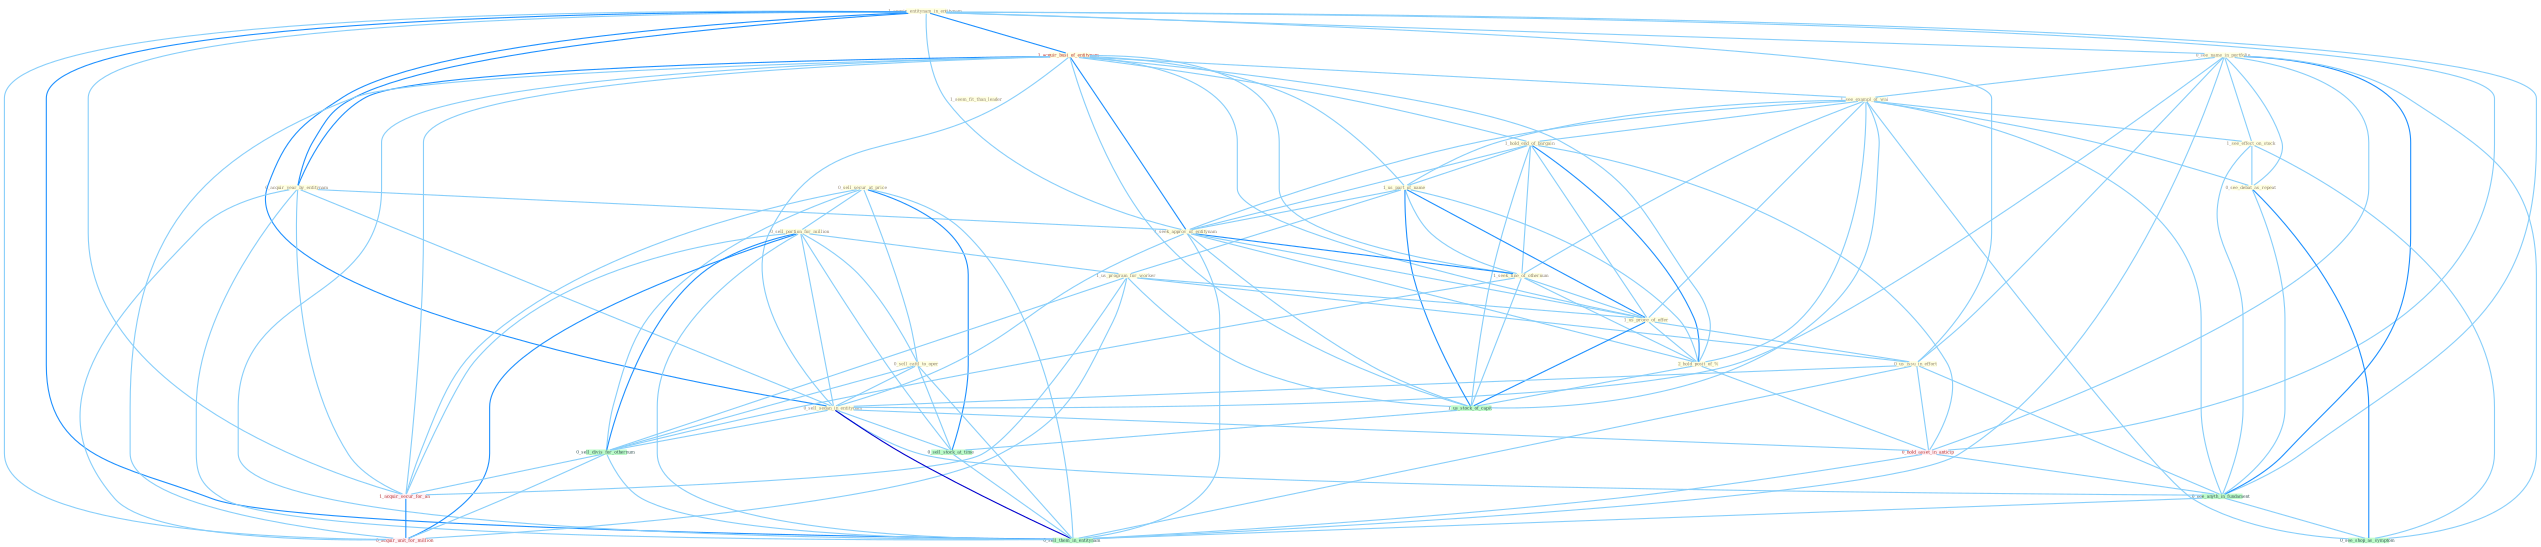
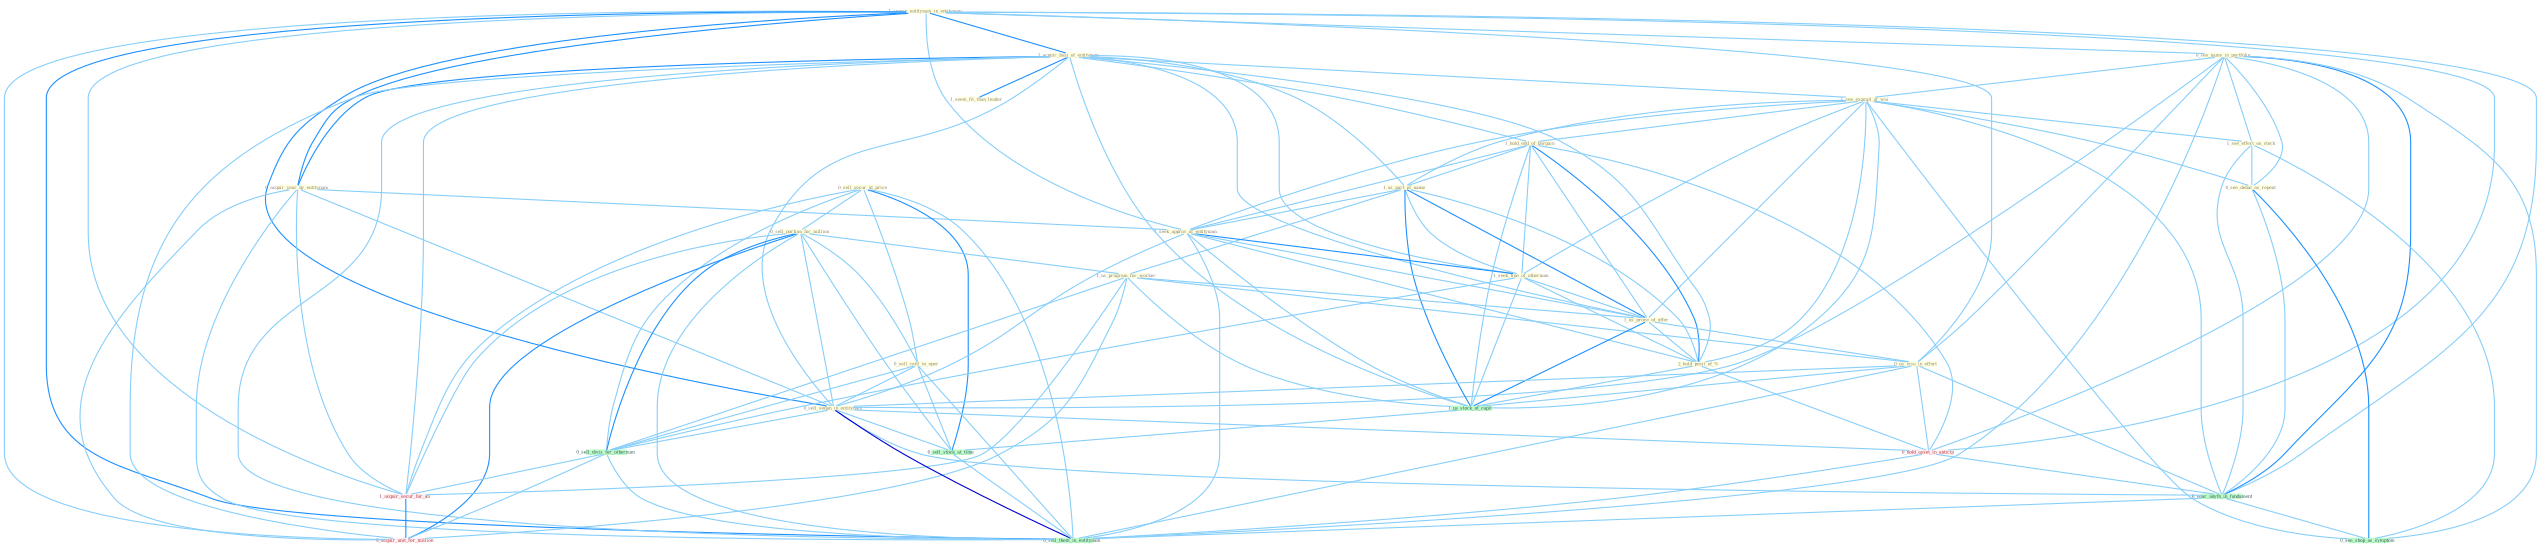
  graph {
    node [color="#ffffe0" fixedsize=true fontcolor="#8b7d6b" fontsize=4 shape=polygon style=filled]
    edge [color="#87cefa" w=1]
    "1_acquir_entitynam_in_entitynam " [height=.06 width=.5]
-   "1_acquir_busi_of_entitynam " [fontcolor="#b22222" height=.06 width=.5]
+   "1_acquir_busi_of_entitynam " [height=.06 width=.5]
    "0_see_name_in_portfolio " [height=.06 width=.5]
    "0_acquir_year_by_entitynam " [height=.06 width=.5]
    "1_seem_fit_than_leader " [height=.06 width=.5]
    "1_see_exampl_of_wai " [height=.06 width=.5]
    "0_sell_secur_at_price " [height=.06 width=.5]
    "1_hold_end_of_bargain " [height=.06 width=.5]
    "0_sell_portion_for_million " [height=.06 width=.5]
    "1_us_part_of_name " [height=.06 width=.5]
    "1_us_program_for_worker " [height=.06 width=.5]
    "1_seek_approv_of_entitynam " [height=.06 width=.5]
    "1_seek_fine_of_othernum " [height=.06 width=.5]
    "1_us_proce_of_offer " [height=.06 width=.5]
    "0_sell_cattl_to_oper " [height=.06 width=.5]
    "0_us_issu_in_effort " [height=.06 width=.5]
    "1_see_effect_on_stock " [height=.06 width=.5]
    "0_see_debat_as_repeat " [height=.06 width=.5]
    "0_sell_sedan_in_entitynam " [height=.06 width=.5]
    n20 [height=.06 label="2_hold_posit_of_%" width=.5]
    "1_acquir_secur_for_an " [color="#fff0f5" fontcolor="#b22222" height=.06 width=.5]
    "0_hold_asset_in_anticip " [color="#fff0f5" fontcolor="#b22222" height=.06 width=.5]
    "0_acquir_unit_for_million " [color="#fff0f5" fontcolor="#b22222" height=.06 width=.5]
-   "0_see_anyth_in_fundament " [color="#BDFCC9" fontcolor="#2f4f4f" height=.06 width=.5]
+   "0_see_anyth_in_fundament " [color="#BDFCC9" fontcolor="#2f4f4f" height=.06 width=.5 label="0_year_anyth_in_fundament"]
    "0_sell_them_in_entitynam " [color="#BDFCC9" fontcolor="#2f4f4f" height=.06 width=.5]
    "1_us_stock_of_capit " [color="#BDFCC9" fontcolor="#2f4f4f" height=.06 width=.5]
    "0_see_shop_as_symptom " [color="#BDFCC9" fontcolor="#2f4f4f" height=.06 width=.5]
    "0_sell_divis_for_othernum " [color="#BDFCC9" fontcolor="#2f4f4f" height=.06 width=.5]
    "0_sell_stock_at_time " [color="#BDFCC9" fontcolor="#2f4f4f" height=.06 width=.5]
    subgraph sub_1 {
      "1_acquir_entitynam_in_entitynam "
      "1_acquir_busi_of_entitynam "
      "0_see_name_in_portfolio "
      "0_acquir_year_by_entitynam "
      "1_seem_fit_than_leader "
      "1_see_exampl_of_wai "
      "0_sell_secur_at_price "
      "1_hold_end_of_bargain "
      "0_sell_portion_for_million "
      "1_us_part_of_name "
      "1_us_program_for_worker "
      "1_seek_approv_of_entitynam "
      "1_seek_fine_of_othernum "
      "1_us_proce_of_offer "
      "0_sell_cattl_to_oper "
      "0_us_issu_in_effort "
      "1_see_effect_on_stock "
      "0_see_debat_as_repeat "
      "0_sell_sedan_in_entitynam "
      n20
    }
    subgraph sub_2 {
      "1_acquir_secur_for_an "
      "0_hold_asset_in_anticip "
      "0_acquir_unit_for_million "
    }
    "1_acquir_entitynam_in_entitynam " -- "1_acquir_busi_of_entitynam " [color="#1e90ff" w=2]
    "1_acquir_entitynam_in_entitynam " -- "0_see_name_in_portfolio "
    "1_acquir_entitynam_in_entitynam " -- "0_acquir_year_by_entitynam " [color="#1e90ff" w=2]
    "1_acquir_entitynam_in_entitynam " -- "1_seek_approv_of_entitynam "
    "1_acquir_entitynam_in_entitynam " -- "0_us_issu_in_effort "
    "1_acquir_entitynam_in_entitynam " -- "0_sell_sedan_in_entitynam " [color="#1e90ff" w=2]
    "1_acquir_entitynam_in_entitynam " -- "1_acquir_secur_for_an "
    "1_acquir_entitynam_in_entitynam " -- "0_hold_asset_in_anticip "
    "1_acquir_entitynam_in_entitynam " -- "0_acquir_unit_for_million "
    "1_acquir_entitynam_in_entitynam " -- "0_see_anyth_in_fundament "
    "1_acquir_entitynam_in_entitynam " -- "0_sell_them_in_entitynam " [color="#1e90ff" w=2]
    "1_acquir_busi_of_entitynam " -- "0_acquir_year_by_entitynam " [color="#1e90ff" w=2]
    "1_acquir_busi_of_entitynam " -- "1_see_exampl_of_wai "
    "1_acquir_busi_of_entitynam " -- "1_hold_end_of_bargain "
    "1_acquir_busi_of_entitynam " -- "1_us_part_of_name "
-   "1_acquir_busi_of_entitynam " -- "1_seek_approv_of_entitynam " [color="#1e90ff" w=2]
+   "1_acquir_busi_of_entitynam " -- "1_seem_fit_than_leader " [color="#1e90ff" w=2]
    "1_acquir_busi_of_entitynam " -- "1_seek_fine_of_othernum "
    "1_acquir_busi_of_entitynam " -- "1_us_proce_of_offer "
    "1_acquir_busi_of_entitynam " -- "0_sell_sedan_in_entitynam "
    "1_acquir_busi_of_entitynam " -- n20
    "1_acquir_busi_of_entitynam " -- "1_acquir_secur_for_an "
    "1_acquir_busi_of_entitynam " -- "0_acquir_unit_for_million "
    "1_acquir_busi_of_entitynam " -- "0_sell_them_in_entitynam "
    "1_acquir_busi_of_entitynam " -- "1_us_stock_of_capit "
    "0_see_name_in_portfolio " -- "1_see_exampl_of_wai "
    "0_see_name_in_portfolio " -- "0_us_issu_in_effort "
    "0_see_name_in_portfolio " -- "1_see_effect_on_stock "
    "0_see_name_in_portfolio " -- "0_see_debat_as_repeat "
    "0_see_name_in_portfolio " -- "0_sell_sedan_in_entitynam "
    "0_see_name_in_portfolio " -- "0_hold_asset_in_anticip "
    "0_see_name_in_portfolio " -- "0_see_anyth_in_fundament " [color="#1e90ff" w=2]
    "0_see_name_in_portfolio " -- "0_sell_them_in_entitynam "
    "0_see_name_in_portfolio " -- "0_see_shop_as_symptom "
    "0_acquir_year_by_entitynam " -- "1_seek_approv_of_entitynam "
    "0_acquir_year_by_entitynam " -- "0_sell_sedan_in_entitynam "
    "0_acquir_year_by_entitynam " -- "1_acquir_secur_for_an "
    "0_acquir_year_by_entitynam " -- "0_acquir_unit_for_million "
    "0_acquir_year_by_entitynam " -- "0_sell_them_in_entitynam "
    "1_see_exampl_of_wai " -- "1_hold_end_of_bargain "
    "1_see_exampl_of_wai " -- "1_us_part_of_name "
    "1_see_exampl_of_wai " -- "1_seek_approv_of_entitynam "
    "1_see_exampl_of_wai " -- "1_seek_fine_of_othernum "
    "1_see_exampl_of_wai " -- "1_us_proce_of_offer "
    "1_see_exampl_of_wai " -- "1_see_effect_on_stock "
    "1_see_exampl_of_wai " -- "0_see_debat_as_repeat "
    "1_see_exampl_of_wai " -- n20
    "1_see_exampl_of_wai " -- "0_see_anyth_in_fundament "
    "1_see_exampl_of_wai " -- "1_us_stock_of_capit "
    "1_see_exampl_of_wai " -- "0_see_shop_as_symptom "
    "0_sell_secur_at_price " -- "0_sell_portion_for_million "
    "0_sell_secur_at_price " -- "0_sell_cattl_to_oper "
    "0_sell_secur_at_price " -- "1_acquir_secur_for_an "
    "0_sell_secur_at_price " -- "0_sell_them_in_entitynam "
    "0_sell_secur_at_price " -- "0_sell_divis_for_othernum "
    "0_sell_secur_at_price " -- "0_sell_stock_at_time " [color="#1e90ff" w=2]
    "1_hold_end_of_bargain " -- "1_us_part_of_name "
    "1_hold_end_of_bargain " -- "1_seek_approv_of_entitynam "
    "1_hold_end_of_bargain " -- "1_seek_fine_of_othernum "
    "1_hold_end_of_bargain " -- "1_us_proce_of_offer "
    "1_hold_end_of_bargain " -- n20 [color="#1e90ff" w=2]
    "1_hold_end_of_bargain " -- "0_hold_asset_in_anticip "
    "1_hold_end_of_bargain " -- "1_us_stock_of_capit "
    "0_sell_portion_for_million " -- "1_us_program_for_worker "
    "0_sell_portion_for_million " -- "0_sell_cattl_to_oper "
    "0_sell_portion_for_million " -- "0_sell_sedan_in_entitynam "
    "0_sell_portion_for_million " -- "1_acquir_secur_for_an "
    "0_sell_portion_for_million " -- "0_acquir_unit_for_million " [color="#1e90ff" w=2]
    "0_sell_portion_for_million " -- "0_sell_them_in_entitynam "
    "0_sell_portion_for_million " -- "0_sell_divis_for_othernum " [color="#1e90ff" w=2]
    "0_sell_portion_for_million " -- "0_sell_stock_at_time "
    "1_us_part_of_name " -- "1_us_program_for_worker "
    "1_us_part_of_name " -- "1_seek_approv_of_entitynam "
    "1_us_part_of_name " -- "1_seek_fine_of_othernum "
    "1_us_part_of_name " -- "1_us_proce_of_offer " [color="#1e90ff" w=2]
    "1_us_part_of_name " -- n20
    "1_us_part_of_name " -- "1_us_stock_of_capit " [color="#1e90ff" w=2]
    "1_us_program_for_worker " -- "1_us_proce_of_offer "
    "1_us_program_for_worker " -- "0_us_issu_in_effort "
    "1_us_program_for_worker " -- "1_acquir_secur_for_an "
    "1_us_program_for_worker " -- "0_acquir_unit_for_million "
    "1_us_program_for_worker " -- "1_us_stock_of_capit "
    "1_us_program_for_worker " -- "0_sell_divis_for_othernum "
    "1_seek_approv_of_entitynam " -- "1_seek_fine_of_othernum " [color="#1e90ff" w=2]
    "1_seek_approv_of_entitynam " -- "1_us_proce_of_offer "
    "1_seek_approv_of_entitynam " -- "0_sell_sedan_in_entitynam "
    "1_seek_approv_of_entitynam " -- n20
    "1_seek_approv_of_entitynam " -- "0_sell_them_in_entitynam "
    "1_seek_approv_of_entitynam " -- "1_us_stock_of_capit "
    "1_seek_fine_of_othernum " -- "1_us_proce_of_offer "
    "1_seek_fine_of_othernum " -- n20
    "1_seek_fine_of_othernum " -- "1_us_stock_of_capit "
    "1_seek_fine_of_othernum " -- "0_sell_divis_for_othernum "
    "1_us_proce_of_offer " -- "0_us_issu_in_effort "
    "1_us_proce_of_offer " -- n20
    "1_us_proce_of_offer " -- "1_us_stock_of_capit " [color="#1e90ff" w=2]
    "0_sell_cattl_to_oper " -- "0_sell_sedan_in_entitynam "
    "0_sell_cattl_to_oper " -- "0_sell_them_in_entitynam "
    "0_sell_cattl_to_oper " -- "0_sell_divis_for_othernum "
    "0_sell_cattl_to_oper " -- "0_sell_stock_at_time "
    "0_us_issu_in_effort " -- "0_sell_sedan_in_entitynam "
    "0_us_issu_in_effort " -- "0_hold_asset_in_anticip "
    "0_us_issu_in_effort " -- "0_see_anyth_in_fundament "
    "0_us_issu_in_effort " -- "0_sell_them_in_entitynam "
+   "0_us_issu_in_effort " -- "1_us_stock_of_capit "
    "1_see_effect_on_stock " -- "0_see_debat_as_repeat "
    "1_see_effect_on_stock " -- "0_see_anyth_in_fundament "
    "1_see_effect_on_stock " -- "0_see_shop_as_symptom "
    "0_see_debat_as_repeat " -- "0_see_anyth_in_fundament "
    "0_see_debat_as_repeat " -- "0_see_shop_as_symptom " [color="#1e90ff" w=2]
    "0_sell_sedan_in_entitynam " -- "0_hold_asset_in_anticip "
    "0_sell_sedan_in_entitynam " -- "0_see_anyth_in_fundament "
    "0_sell_sedan_in_entitynam " -- "0_sell_them_in_entitynam " [color="#0000cd" w=3]
    "0_sell_sedan_in_entitynam " -- "0_sell_divis_for_othernum "
    "0_sell_sedan_in_entitynam " -- "0_sell_stock_at_time "
    n20 -- "0_hold_asset_in_anticip "
    n20 -- "1_us_stock_of_capit "
    "1_acquir_secur_for_an " -- "0_acquir_unit_for_million " [color="#1e90ff" w=2]
    "0_hold_asset_in_anticip " -- "0_see_anyth_in_fundament "
    "0_hold_asset_in_anticip " -- "0_sell_them_in_entitynam "
    "0_see_anyth_in_fundament " -- "0_sell_them_in_entitynam "
    "0_see_anyth_in_fundament " -- "0_see_shop_as_symptom "
    "1_us_stock_of_capit " -- "0_sell_stock_at_time "
    "0_sell_divis_for_othernum " -- "1_acquir_secur_for_an "
    "0_sell_divis_for_othernum " -- "0_acquir_unit_for_million "
    "0_sell_divis_for_othernum " -- "0_sell_them_in_entitynam "
    "0_sell_stock_at_time " -- "0_sell_them_in_entitynam "
  }
